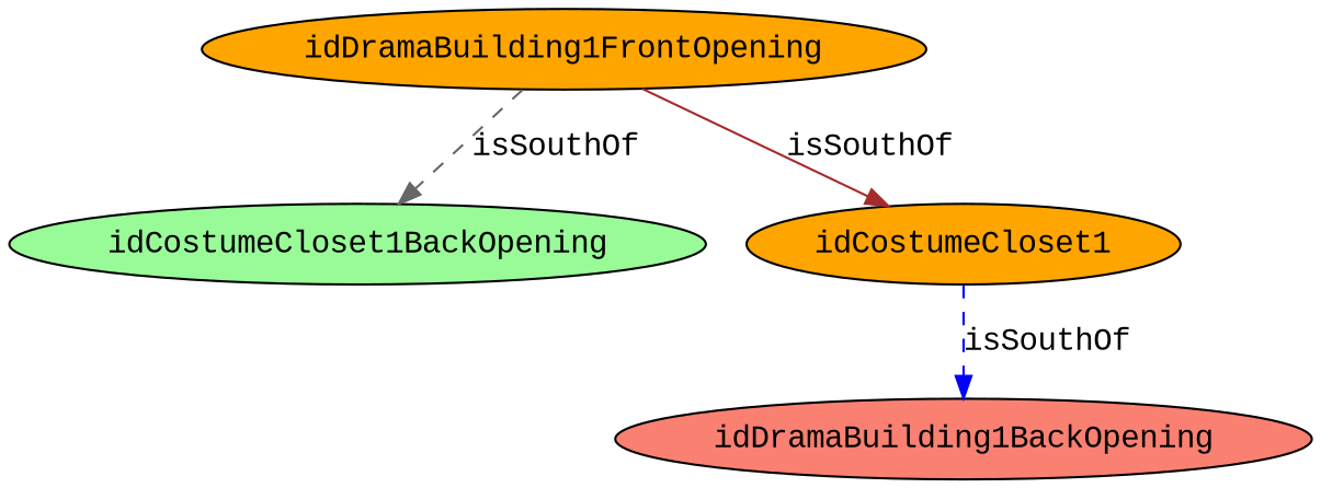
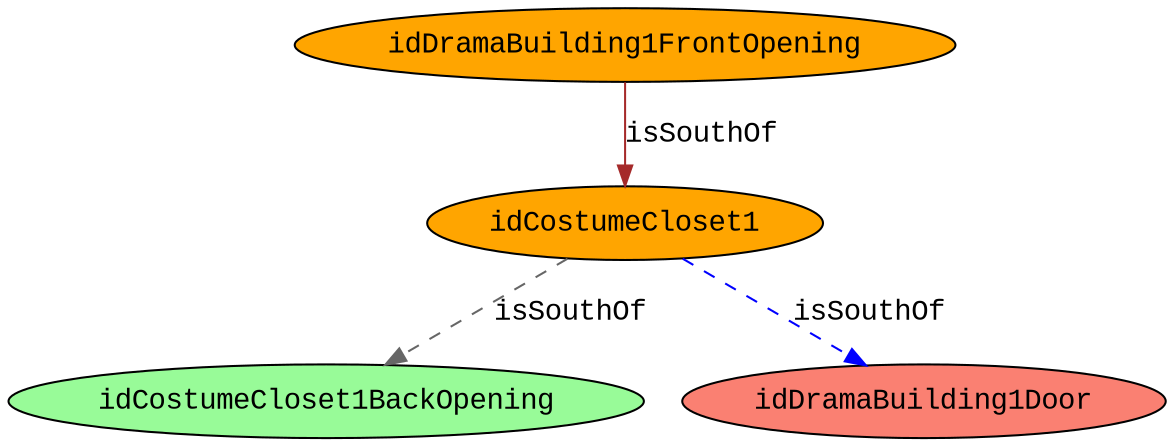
  strict digraph {
    fontname="Liberation Mono"
    node [fillcolor=orange fontname="Liberation Mono" node_type=entity_node style=filled]
    edge [edge_type=relationship fontname="Liberation Mono" style=dashed]
    idCostumeCloset1BackOpening [fillcolor=palegreen]
    idDramaBuilding1FrontOpening
    idCostumeCloset1
-   idDramaBuilding1Door [fillcolor=salmon label=idDramaBuilding1BackOpening]
-   idDramaBuilding1FrontOpening -> idCostumeCloset1BackOpening [color=gray40 label=isSouthOf]
+   idDramaBuilding1Door [fillcolor=salmon]
+   idCostumeCloset1 -> idCostumeCloset1BackOpening [color=gray40 label=isSouthOf]
    idDramaBuilding1FrontOpening -> idCostumeCloset1 [color=brown label=isSouthOf style=solid]
    idCostumeCloset1 -> idDramaBuilding1Door [color=blue label=isSouthOf]
  }
